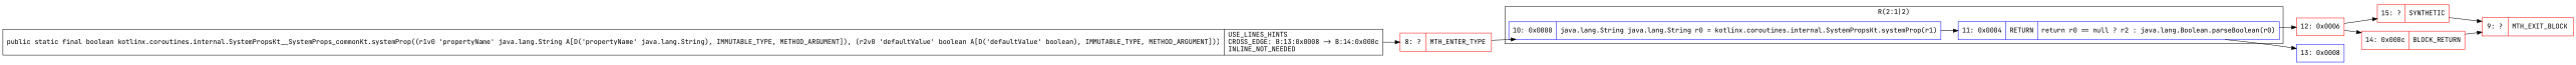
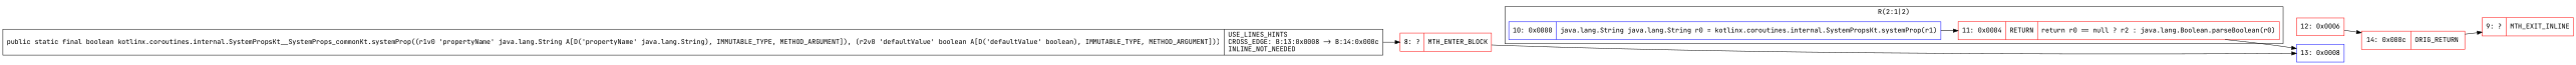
  digraph {
    fontname="JetBrains Mono"
    rankdir=LR
    node [color=red fontname="JetBrains Mono" shape=record]
    edge [fontname="JetBrains Mono"]
    n1 [color=blue label="{10\:\ 0x0000|java.lang.String java.lang.String r0 = kotlinx.coroutines.internal.SystemPropsKt.systemProp(r1)\l}"]
-   n2 [color=blue label="{11\:\ 0x0004|RETURN\l|return r0 == null ? r2 : java.lang.Boolean.parseBoolean(r0)\l}"]
+   n2 [label="{11\:\ 0x0004|RETURN\l|return r0 == null ? r2 : java.lang.Boolean.parseBoolean(r0)\l}"]
    n3 [label="{12\:\ 0x0006}"]
    n4 [color=blue label="{13\:\ 0x0008}"]
-   n5 [label="{15\:\ ?|SYNTHETIC\l}"]
-   n6 [label="{14\:\ 0x000c|BLOCK_RETURN\l}"]
-   n7 [label="{8\:\ ?|MTH_ENTER_TYPE\l}"]
-   n8 [label="{9\:\ ?|MTH_EXIT_BLOCK\l}"]
+   n6 [label="{14\:\ 0x000c|ORIG_RETURN\l}"]
+   n7 [label="{8\:\ ?|MTH_ENTER_BLOCK\l}"]
+   n8 [label="{9\:\ ?|MTH_EXIT_INLINE\l}"]
    n9 [label="{public static final boolean kotlinx.coroutines.internal.SystemPropsKt__SystemProps_commonKt.systemProp((r1v0 'propertyName' java.lang.String A[D('propertyName' java.lang.String), IMMUTABLE_TYPE, METHOD_ARGUMENT]), (r2v0 'defaultValue' boolean A[D('defaultValue' boolean), IMMUTABLE_TYPE, METHOD_ARGUMENT]))  | USE_LINES_HINTS\lCROSS_EDGE: B:13:0x0008 \-\> B:14:0x000c\lINLINE_NOT_NEEDED\l}" color=""]
    subgraph cluster_1 {
      label="R(2:1|2)"
      n1
      n2
    }
    n1 -> n2
-   n2 -> n3
    n2 -> n4
-   n3 -> n5
    n3 -> n6
-   n5 -> n8
    n6 -> n8
-   n7 -> n1
+   n7 -> n4
    n9 -> n7
  }
